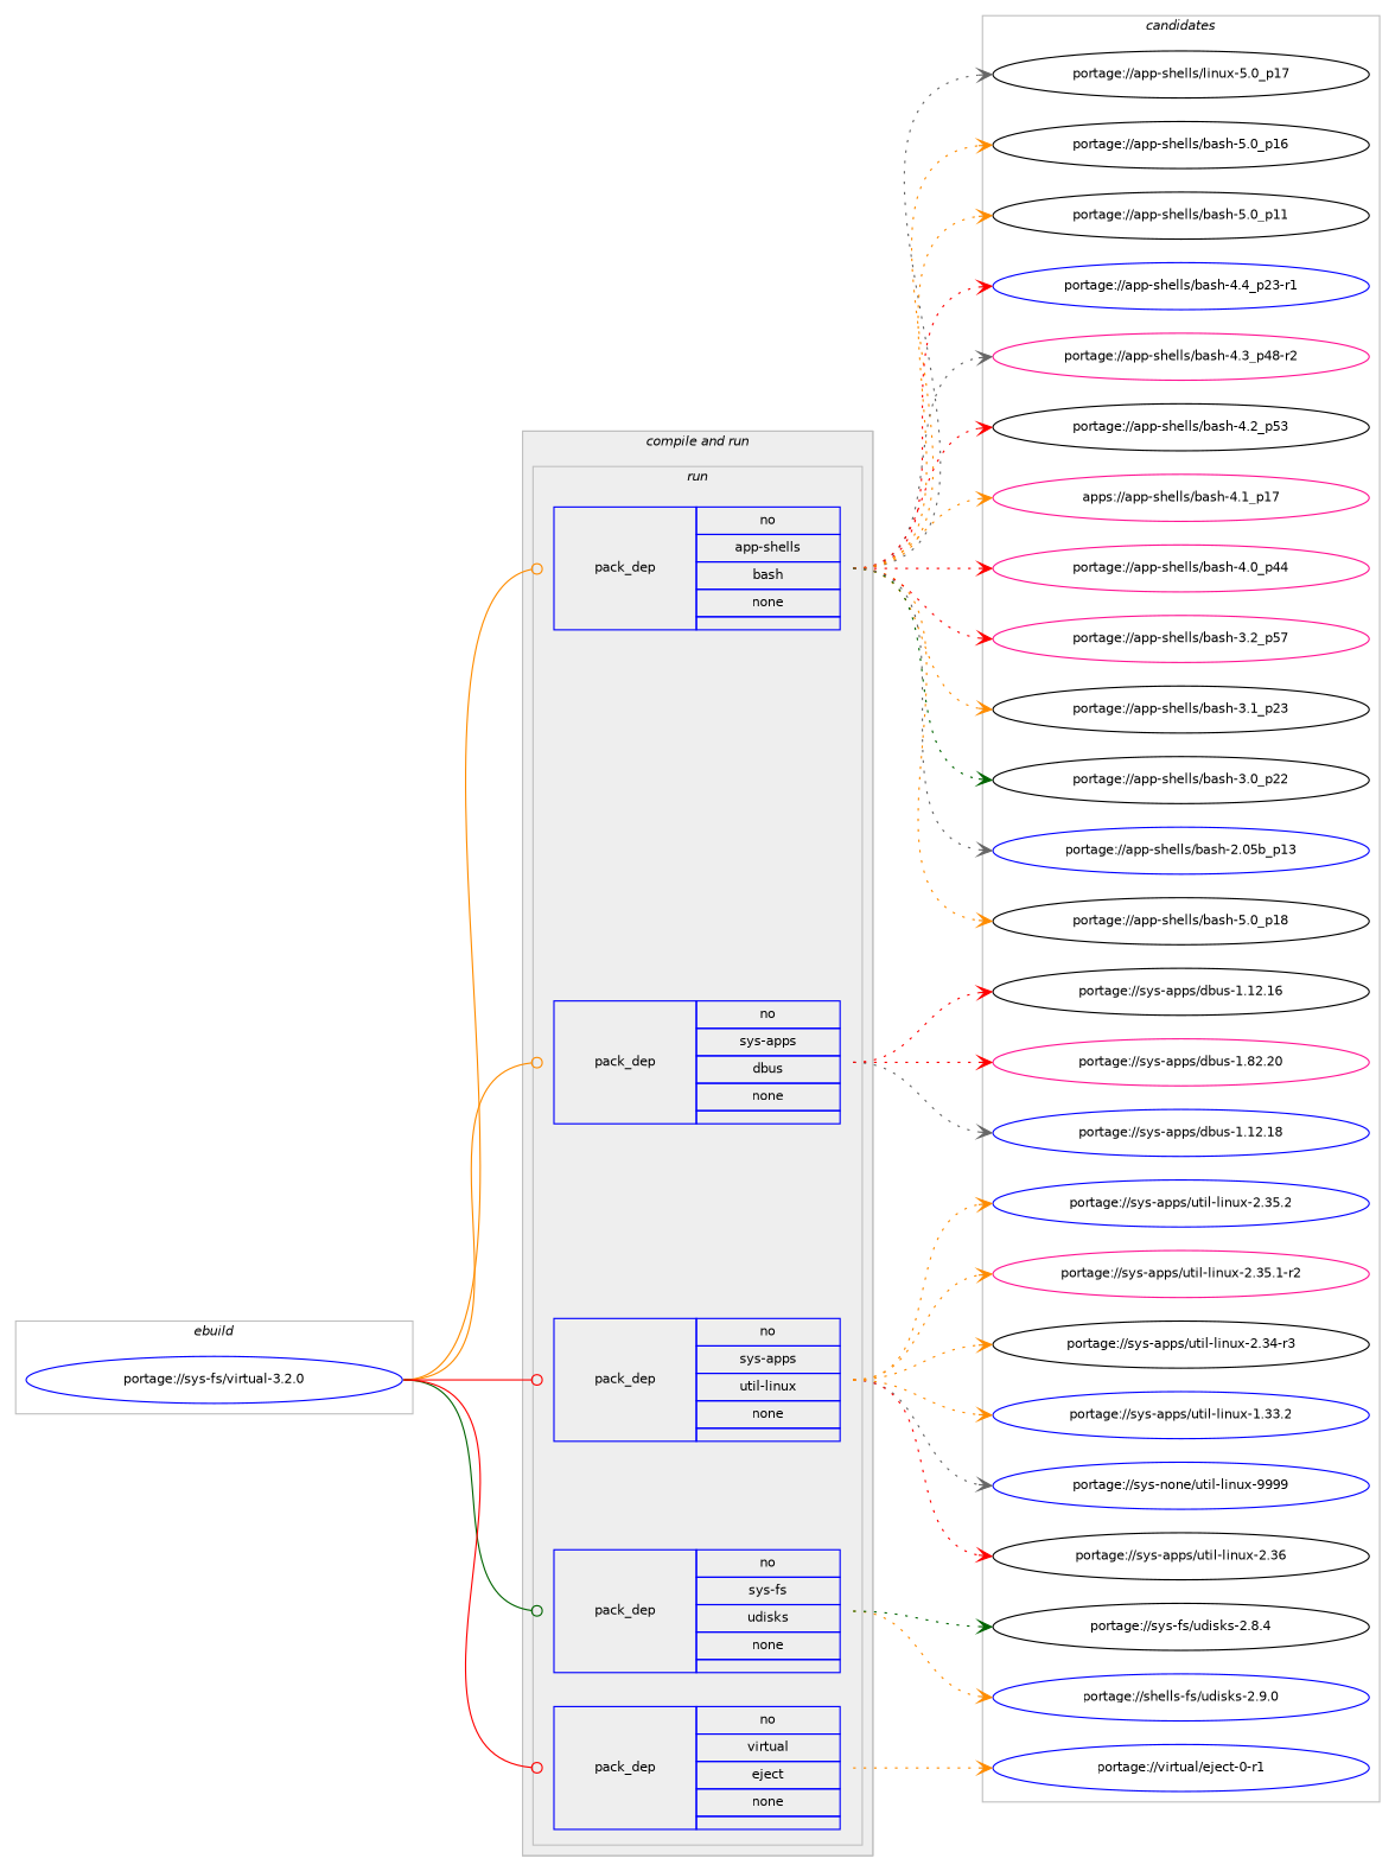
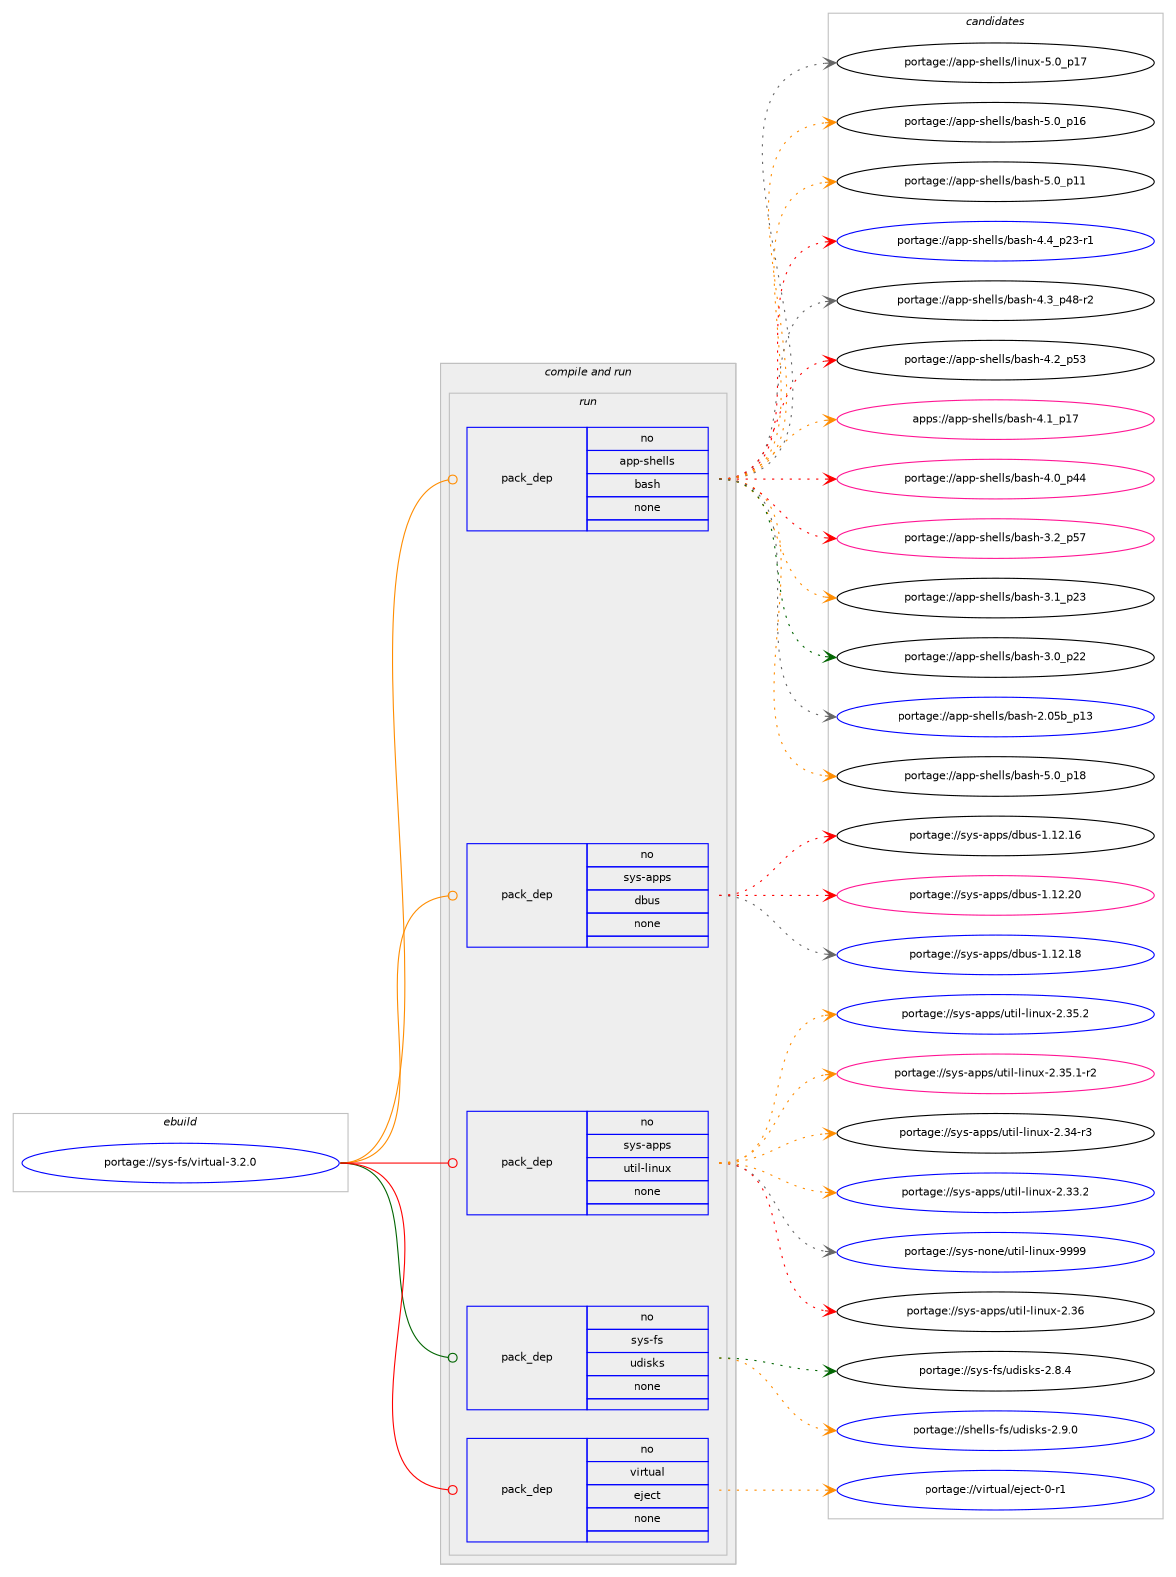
  digraph {
    compound=true
    concentrate=true
    fontname=Helvetica
    fontsize=10
    newrank=true
    rankdir=LR
    ranksep=1.5
    node [color=blue fontname=Helvetica fontsize=10]
    edge [arrowhead=vee color=darkorange headport=w style=dotted tailport=e weight=100]
    n1 [label="portage://sys-fs/virtual-3.2.0" width=4]
    n2 [label=<<TABLE BORDER="0" CELLBORDER="1" CELLSPACING="0" CELLPADDING="4" WIDTH="220"><TR><TD ROWSPAN="6" CELLPADDING="30">pack_dep</TD></TR><TR><TD WIDTH="110">no</TD></TR><TR><TD>app-shells</TD></TR><TR><TD>bash</TD></TR><TR><TD>none</TD></TR><TR><TD></TD></TR></TABLE>> shape=none]
    n3 [label=<<TABLE BORDER="0" CELLBORDER="1" CELLSPACING="0" CELLPADDING="4" WIDTH="220"><TR><TD ROWSPAN="6" CELLPADDING="30">pack_dep</TD></TR><TR><TD WIDTH="110">no</TD></TR><TR><TD>sys-apps</TD></TR><TR><TD>dbus</TD></TR><TR><TD>none</TD></TR><TR><TD></TD></TR></TABLE>> shape=none]
    n4 [label=<<TABLE BORDER="0" CELLBORDER="1" CELLSPACING="0" CELLPADDING="4" WIDTH="220"><TR><TD ROWSPAN="6" CELLPADDING="30">pack_dep</TD></TR><TR><TD WIDTH="110">no</TD></TR><TR><TD>sys-apps</TD></TR><TR><TD>util-linux</TD></TR><TR><TD>none</TD></TR><TR><TD></TD></TR></TABLE>> shape=none]
    n5 [label=<<TABLE BORDER="0" CELLBORDER="1" CELLSPACING="0" CELLPADDING="4" WIDTH="220"><TR><TD ROWSPAN="6" CELLPADDING="30">pack_dep</TD></TR><TR><TD WIDTH="110">no</TD></TR><TR><TD>sys-fs</TD></TR><TR><TD>udisks</TD></TR><TR><TD>none</TD></TR><TR><TD></TD></TR></TABLE>> shape=none]
    n6 [label=<<TABLE BORDER="0" CELLBORDER="1" CELLSPACING="0" CELLPADDING="4" WIDTH="220"><TR><TD ROWSPAN="6" CELLPADDING="30">pack_dep</TD></TR><TR><TD WIDTH="110">no</TD></TR><TR><TD>virtual</TD></TR><TR><TD>eject</TD></TR><TR><TD>none</TD></TR><TR><TD></TD></TR></TABLE>> shape=none]
    n7 [color=black label="portage://app-shells/bash-5.0_p18" width=4]
    n8 [color=black label="portage://app-shells/linux-5.0_p17" width=4]
    n9 [color=black label="portage://app-shells/bash-5.0_p16" width=4]
    n10 [color=black label="portage://app-shells/bash-5.0_p11" width=4]
    n11 [label="portage://app-shells/bash-4.4_p23-r1" width=4]
-   n12 [color=deeppink label="portage://app-shells/bash-4.3_p48-r2" width=4]
+   n12 [color=black label="portage://app-shells/bash-4.3_p48-r2" width=4]
    n13 [color=black label="portage://app-shells/bash-4.2_p53" width=4]
    n14 [color=deeppink label="apps://app-shells/bash-4.1_p17" width=4]
    n15 [color=deeppink label="portage://app-shells/bash-4.0_p44" width=4]
    n16 [color=deeppink label="portage://app-shells/bash-3.2_p57" width=4]
    n17 [color=black label="portage://app-shells/bash-3.1_p23" width=4]
    n18 [color=black label="portage://app-shells/bash-3.0_p22" width=4]
    n19 [label="portage://app-shells/bash-2.05b_p13" width=4]
    n20 [label="portage://sys-none/util-linux-9999" width=4]
    n21 [color=black label="portage://sys-apps/util-linux-2.36" width=4]
    n22 [label="portage://sys-apps/util-linux-2.35.2" width=4]
    n23 [color=deeppink label="portage://sys-apps/util-linux-2.35.1-r2" width=4]
    n24 [color=black label="portage://sys-apps/util-linux-2.34-r3" width=4]
-   n25 [label="portage://sys-apps/util-linux-1.33.2" width=4]
-   n26 [color=deeppink label="portage://sys-apps/dbus-1.82.20" width=4]
+   n25 [label="portage://sys-apps/util-linux-2.33.2" width=4]
+   n26 [color=deeppink label="portage://sys-apps/dbus-1.12.20" width=4]
    n27 [label="portage://sys-apps/dbus-1.12.18" width=4]
    n28 [color=black label="portage://sys-apps/dbus-1.12.16" width=4]
    n29 [label="portage://shells-fs/udisks-2.9.0" width=4]
    n30 [color=black label="portage://sys-fs/udisks-2.8.4" width=4]
    n31 [label="portage://virtual/eject-0-r1" width=4]
    subgraph cluster_1 {
      color=gray
      label=<<i>ebuild</i>>
      rank=same
      n1
    }
    subgraph cluster_2 {
      color=gray
      label=<<i>dependencies</i>>
      subgraph cluster_3 {
        color=gray
        fillcolor="#eeeeee"
        label=<<i>compile</i>>
        style=filled
      }
      subgraph cluster_4 {
        color=gray
        fillcolor="#eeeeee"
        label=<<i>compile and run</i>>
        style=filled
      }
      subgraph cluster_5 {
        color=gray
        fillcolor="#eeeeee"
        label=<<i>run</i>>
        style=filled
        subgraph sub_6 {
          color=gray
          fillcolor="#eeeeee"
          label=<<i>run</i>>
          style=filled
          n2
        }
        subgraph sub_7 {
          color=gray
          fillcolor="#eeeeee"
          label=<<i>run</i>>
          style=filled
          n3
        }
        subgraph sub_8 {
          color=gray
          fillcolor="#eeeeee"
          label=<<i>run</i>>
          style=filled
          n4
        }
        subgraph sub_9 {
          color=gray
          fillcolor="#eeeeee"
          label=<<i>run</i>>
          style=filled
          n5
        }
        subgraph sub_10 {
          color=gray
          fillcolor="#eeeeee"
          label=<<i>run</i>>
          style=filled
          n6
        }
      }
    }
    subgraph cluster_11 {
      color=gray
      label=<<i>candidates</i>>
      rank=same
      subgraph sub_12 {
        color=black
        label=<<i>candidates</i>>
        nodesep=1
        rank=same
        n7
        n8
        n9
        n10
        n11
        n12
        n13
        n14
        n15
        n16
        n17
        n18
        n19
      }
      subgraph sub_13 {
        color=black
        label=<<i>candidates</i>>
        nodesep=1
        rank=same
        n20
        n21
        n22
        n23
        n24
        n25
      }
      subgraph sub_14 {
        color=black
        label=<<i>candidates</i>>
        nodesep=1
        rank=same
        n26
        n27
        n28
      }
      subgraph sub_15 {
        color=black
        label=<<i>candidates</i>>
        nodesep=1
        rank=same
        n29
        n30
      }
      subgraph sub_16 {
        color=black
        label=<<i>candidates</i>>
        nodesep=1
        rank=same
        n31
      }
    }
    n1 -> n2 [arrowhead=odot style=solid weight=20]
    n1 -> n3 [arrowhead=odot style=solid weight=20]
    n1 -> n4 [arrowhead=odot color=red style=solid weight=20]
    n1 -> n5 [arrowhead=odot color=darkgreen style=solid weight=20]
    n1 -> n6 [arrowhead=odot color=red style=solid weight=20]
    n2 -> n7
    n2 -> n8 [color=gray40]
    n2 -> n9
    n2 -> n10
    n2 -> n11 [color=red]
    n2 -> n12 [color=gray40]
    n2 -> n13 [color=red]
    n2 -> n14
    n2 -> n15 [color=red]
    n2 -> n16 [color=red]
    n2 -> n17
    n2 -> n18 [color=darkgreen]
    n2 -> n19 [color=gray40]
    n3 -> n26 [color=red]
    n3 -> n27 [color=gray40]
    n3 -> n28 [color=red]
    n4 -> n20 [color=gray40]
    n4 -> n21 [color=red]
    n4 -> n22
    n4 -> n23
    n4 -> n24
    n4 -> n25
    n5 -> n29
    n5 -> n30 [color=darkgreen]
    n6 -> n31
  }
